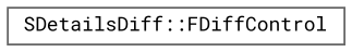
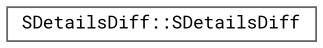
  digraph {
    rankdir=LR
    fontname="Roboto Mono"
-   n1 [color=grey40 fillcolor=white fontname="Roboto Mono" fontsize=10 height=0.2 label="SDetailsDiff::FDiffControl" shape=box style=filled width=0.4]
+   n1 [color=grey40 fillcolor=white fontname="Roboto Mono" fontsize=10 height=0.2 label="SDetailsDiff::SDetailsDiff" shape=box style=filled width=0.4]
  }
